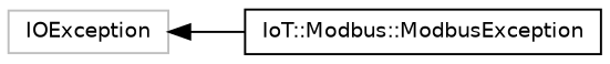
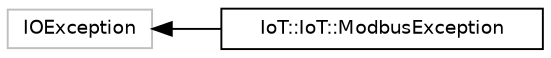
  digraph {
    rankdir=LR
    node [fillcolor=white fontname=Helvetica fontsize=10 shape=record style=filled]
    n1 [color=grey75 height=0.2 label=IOException width=0.4]
-   n2 [color=black height=0.2 label="IoT::Modbus::ModbusException" width=0.4]
+   n2 [color=black height=0.2 label="IoT::IoT::ModbusException" width=0.4]
    n1 -> n2 [color=black dir=back fontname=Helvetica fontsize=10 labelfontname=Helvetica labelfontsize=10 style=solid]
  }
